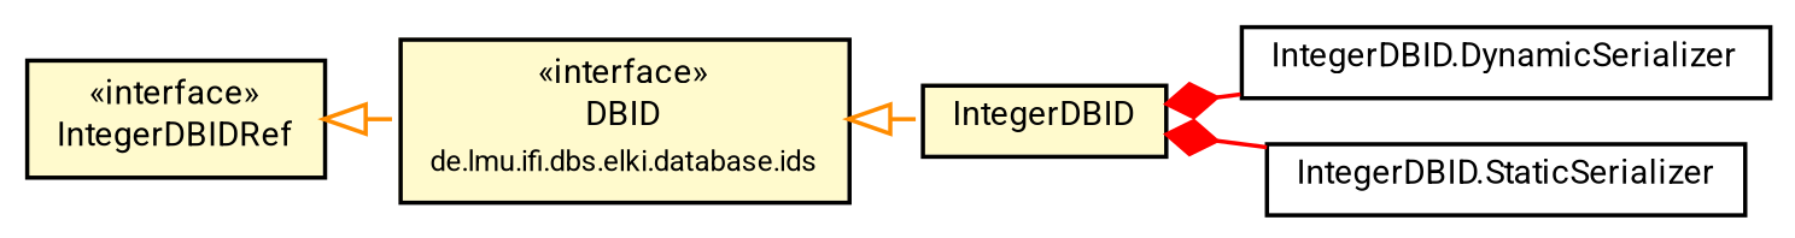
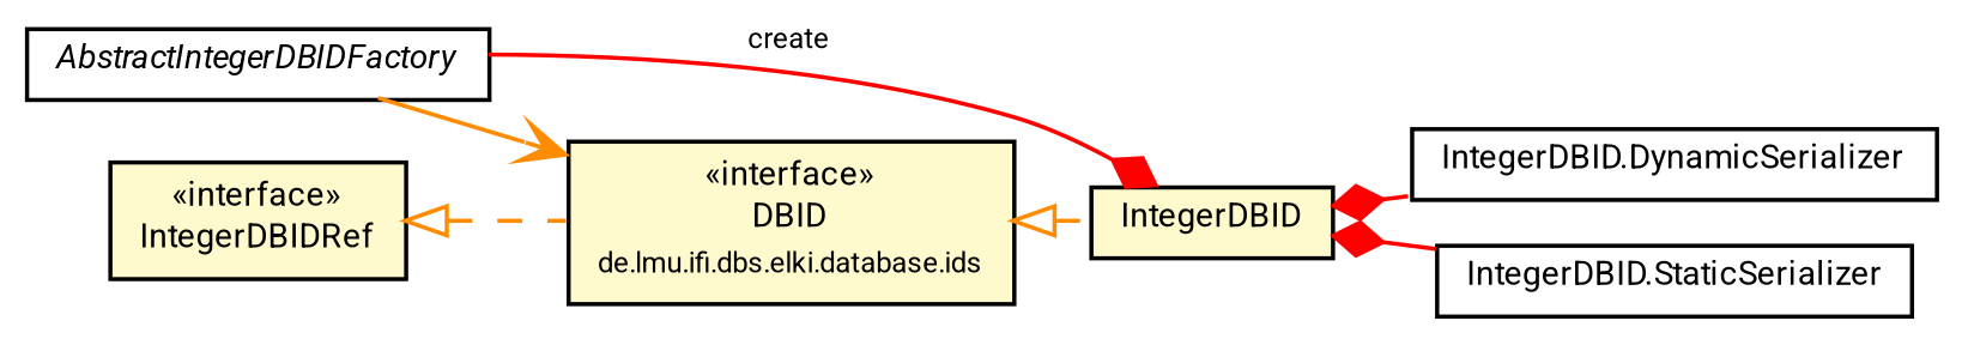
  digraph {
    nodesep=0.15
    rankdir=LR
    ranksep=0.25
    node [fontcolor=black fontname=Roboto fontsize=8 margin=0 shape=plaintext]
    edge [color=darkorange dir=back fontname=Roboto fontsize=7 labelfontname=Roboto labelfontsize=7 weight=9]
    n1 [height=0 label=<<table title="de.lmu.ifi.dbs.elki.database.ids.DBID" border="0" cellborder="1" cellspacing="0" cellpadding="2" bgcolor="LemonChiffon" href="../DBID.html" target="_parent"> 		<tr><td><table border="0" cellspacing="0" cellpadding="1"> 		<tr><td align="center" balign="center"> &#171;interface&#187; </td></tr> 		<tr><td align="center" balign="center"> <font face="Roboto">DBID</font> </td></tr> 		<tr><td align="center" balign="center"> <font face="Roboto" point-size="7.0">de.lmu.ifi.dbs.elki.database.ids</font> </td></tr> 		</table></td></tr> 		</table>> width=0]
    n2 [height=0 label=<<table title="de.lmu.ifi.dbs.elki.database.ids.integer.IntegerDBID" border="0" cellborder="1" cellspacing="0" cellpadding="2" bgcolor="lemonChiffon" href="IntegerDBID.html" target="_parent"> 		<tr><td><table border="0" cellspacing="0" cellpadding="1"> 		<tr><td align="center" balign="center"> <font face="Roboto">IntegerDBID</font> </td></tr> 		</table></td></tr> 		</table>> width=0]
    n3 [height=0 label=<<table title="de.lmu.ifi.dbs.elki.database.ids.integer.IntegerDBID.DynamicSerializer" border="0" cellborder="1" cellspacing="0" cellpadding="2" href="IntegerDBID.DynamicSerializer.html" target="_parent"> 		<tr><td><table border="0" cellspacing="0" cellpadding="1"> 		<tr><td align="center" balign="center"> <font face="Roboto">IntegerDBID.DynamicSerializer</font> </td></tr> 		</table></td></tr> 		</table>> width=0]
    n4 [height=0 label=<<table title="de.lmu.ifi.dbs.elki.database.ids.integer.IntegerDBID.StaticSerializer" border="0" cellborder="1" cellspacing="0" cellpadding="2" href="IntegerDBID.StaticSerializer.html" target="_parent"> 		<tr><td><table border="0" cellspacing="0" cellpadding="1"> 		<tr><td align="center" balign="center"> <font face="Roboto">IntegerDBID.StaticSerializer</font> </td></tr> 		</table></td></tr> 		</table>> width=0]
+   n5 [height=0 label=<<table title="de.lmu.ifi.dbs.elki.database.ids.integer.AbstractIntegerDBIDFactory" border="0" cellborder="1" cellspacing="0" cellpadding="2" href="AbstractIntegerDBIDFactory.html" target="_parent"> 		<tr><td><table border="0" cellspacing="0" cellpadding="1"> 		<tr><td align="center" balign="center"> <font face="Roboto"><i>AbstractIntegerDBIDFactory</i></font> </td></tr> 		</table></td></tr> 		</table>> width=0]
    n6 [height=0 label=<<table title="de.lmu.ifi.dbs.elki.database.ids.integer.IntegerDBIDRef" border="0" cellborder="1" cellspacing="0" cellpadding="2" bgcolor="LemonChiffon" href="IntegerDBIDRef.html" target="_parent"> 		<tr><td><table border="0" cellspacing="0" cellpadding="1"> 		<tr><td align="center" balign="center"> &#171;interface&#187; </td></tr> 		<tr><td align="center" balign="center"> <font face="Roboto">IntegerDBIDRef</font> </td></tr> 		</table></td></tr> 		</table>> width=0]
    n1 -> n2 [arrowtail=empty style=dashed]
    n2 -> n3 [arrowhead=none arrowtail=diamond color=red style=dashed weight=6]
    n2 -> n4 [arrowhead=none arrowtail=diamond color=red weight=6]
+   n5 -> n1 [arrowhead=vee weight=1 dir=""]
+   n5 -> n2 [arrowhead=diamond color=red label=create weight=1 dir=""]
    n6 -> n1 [arrowtail=empty style=dashed]
  }
